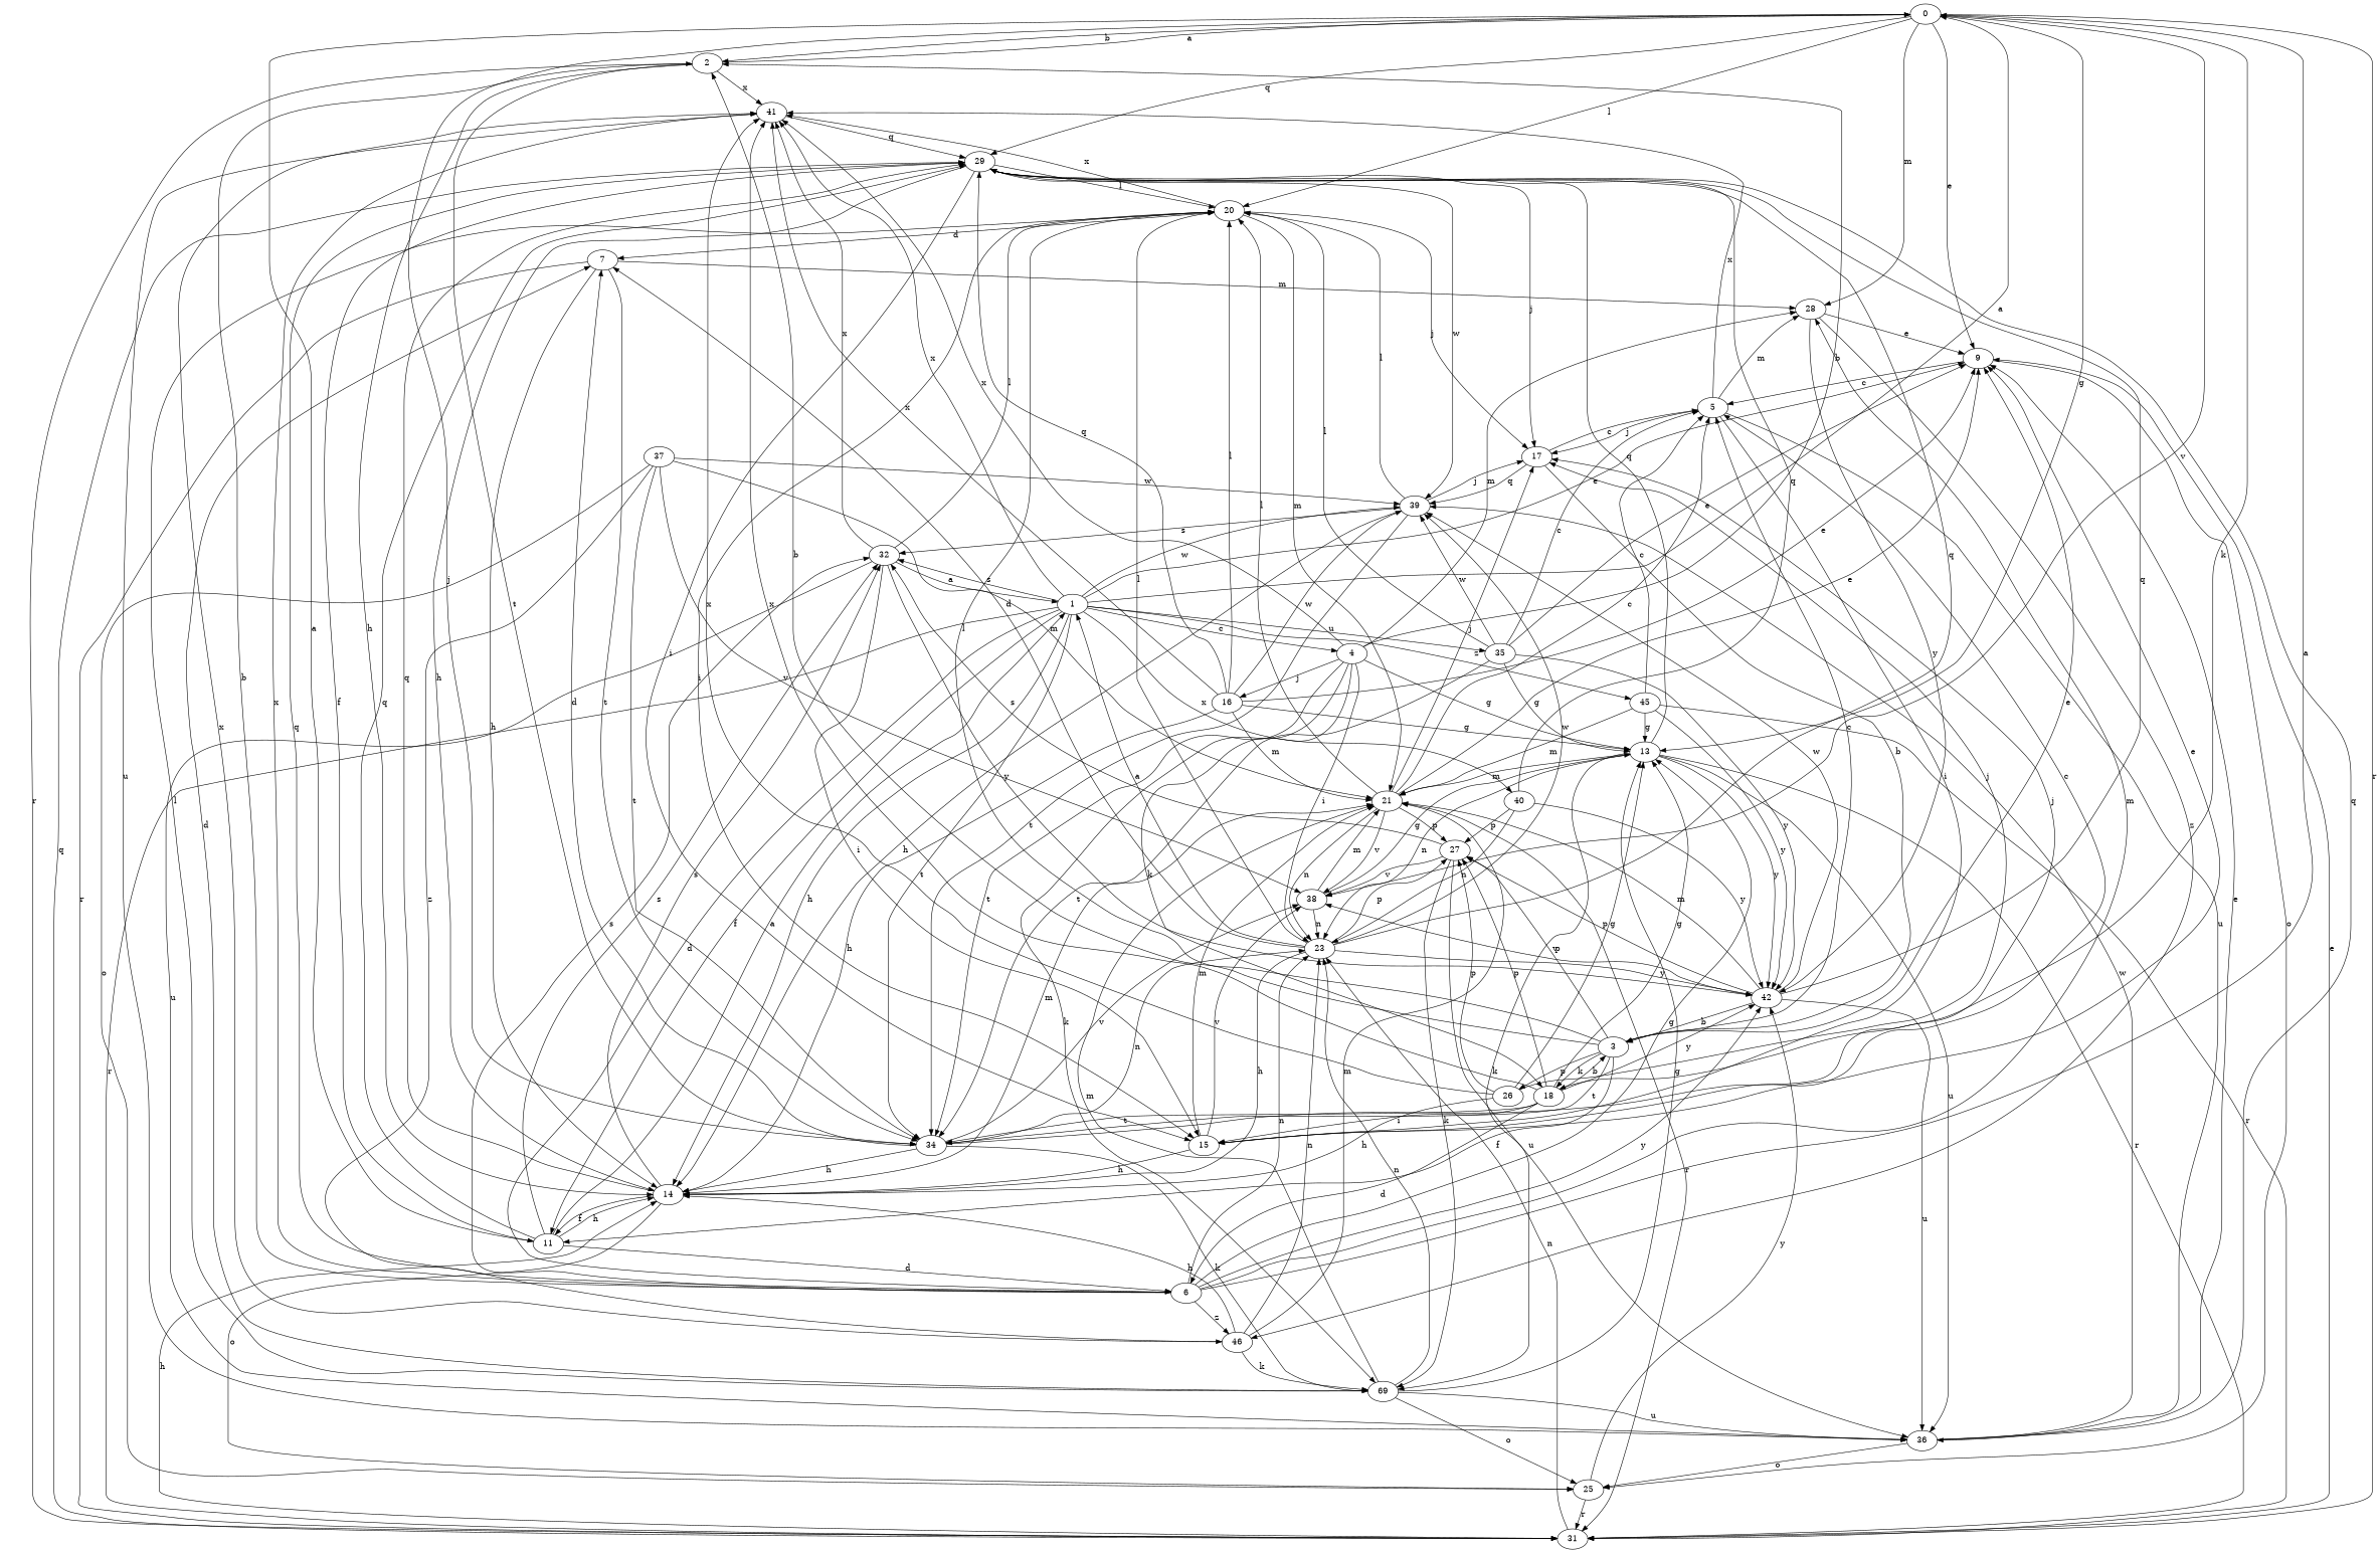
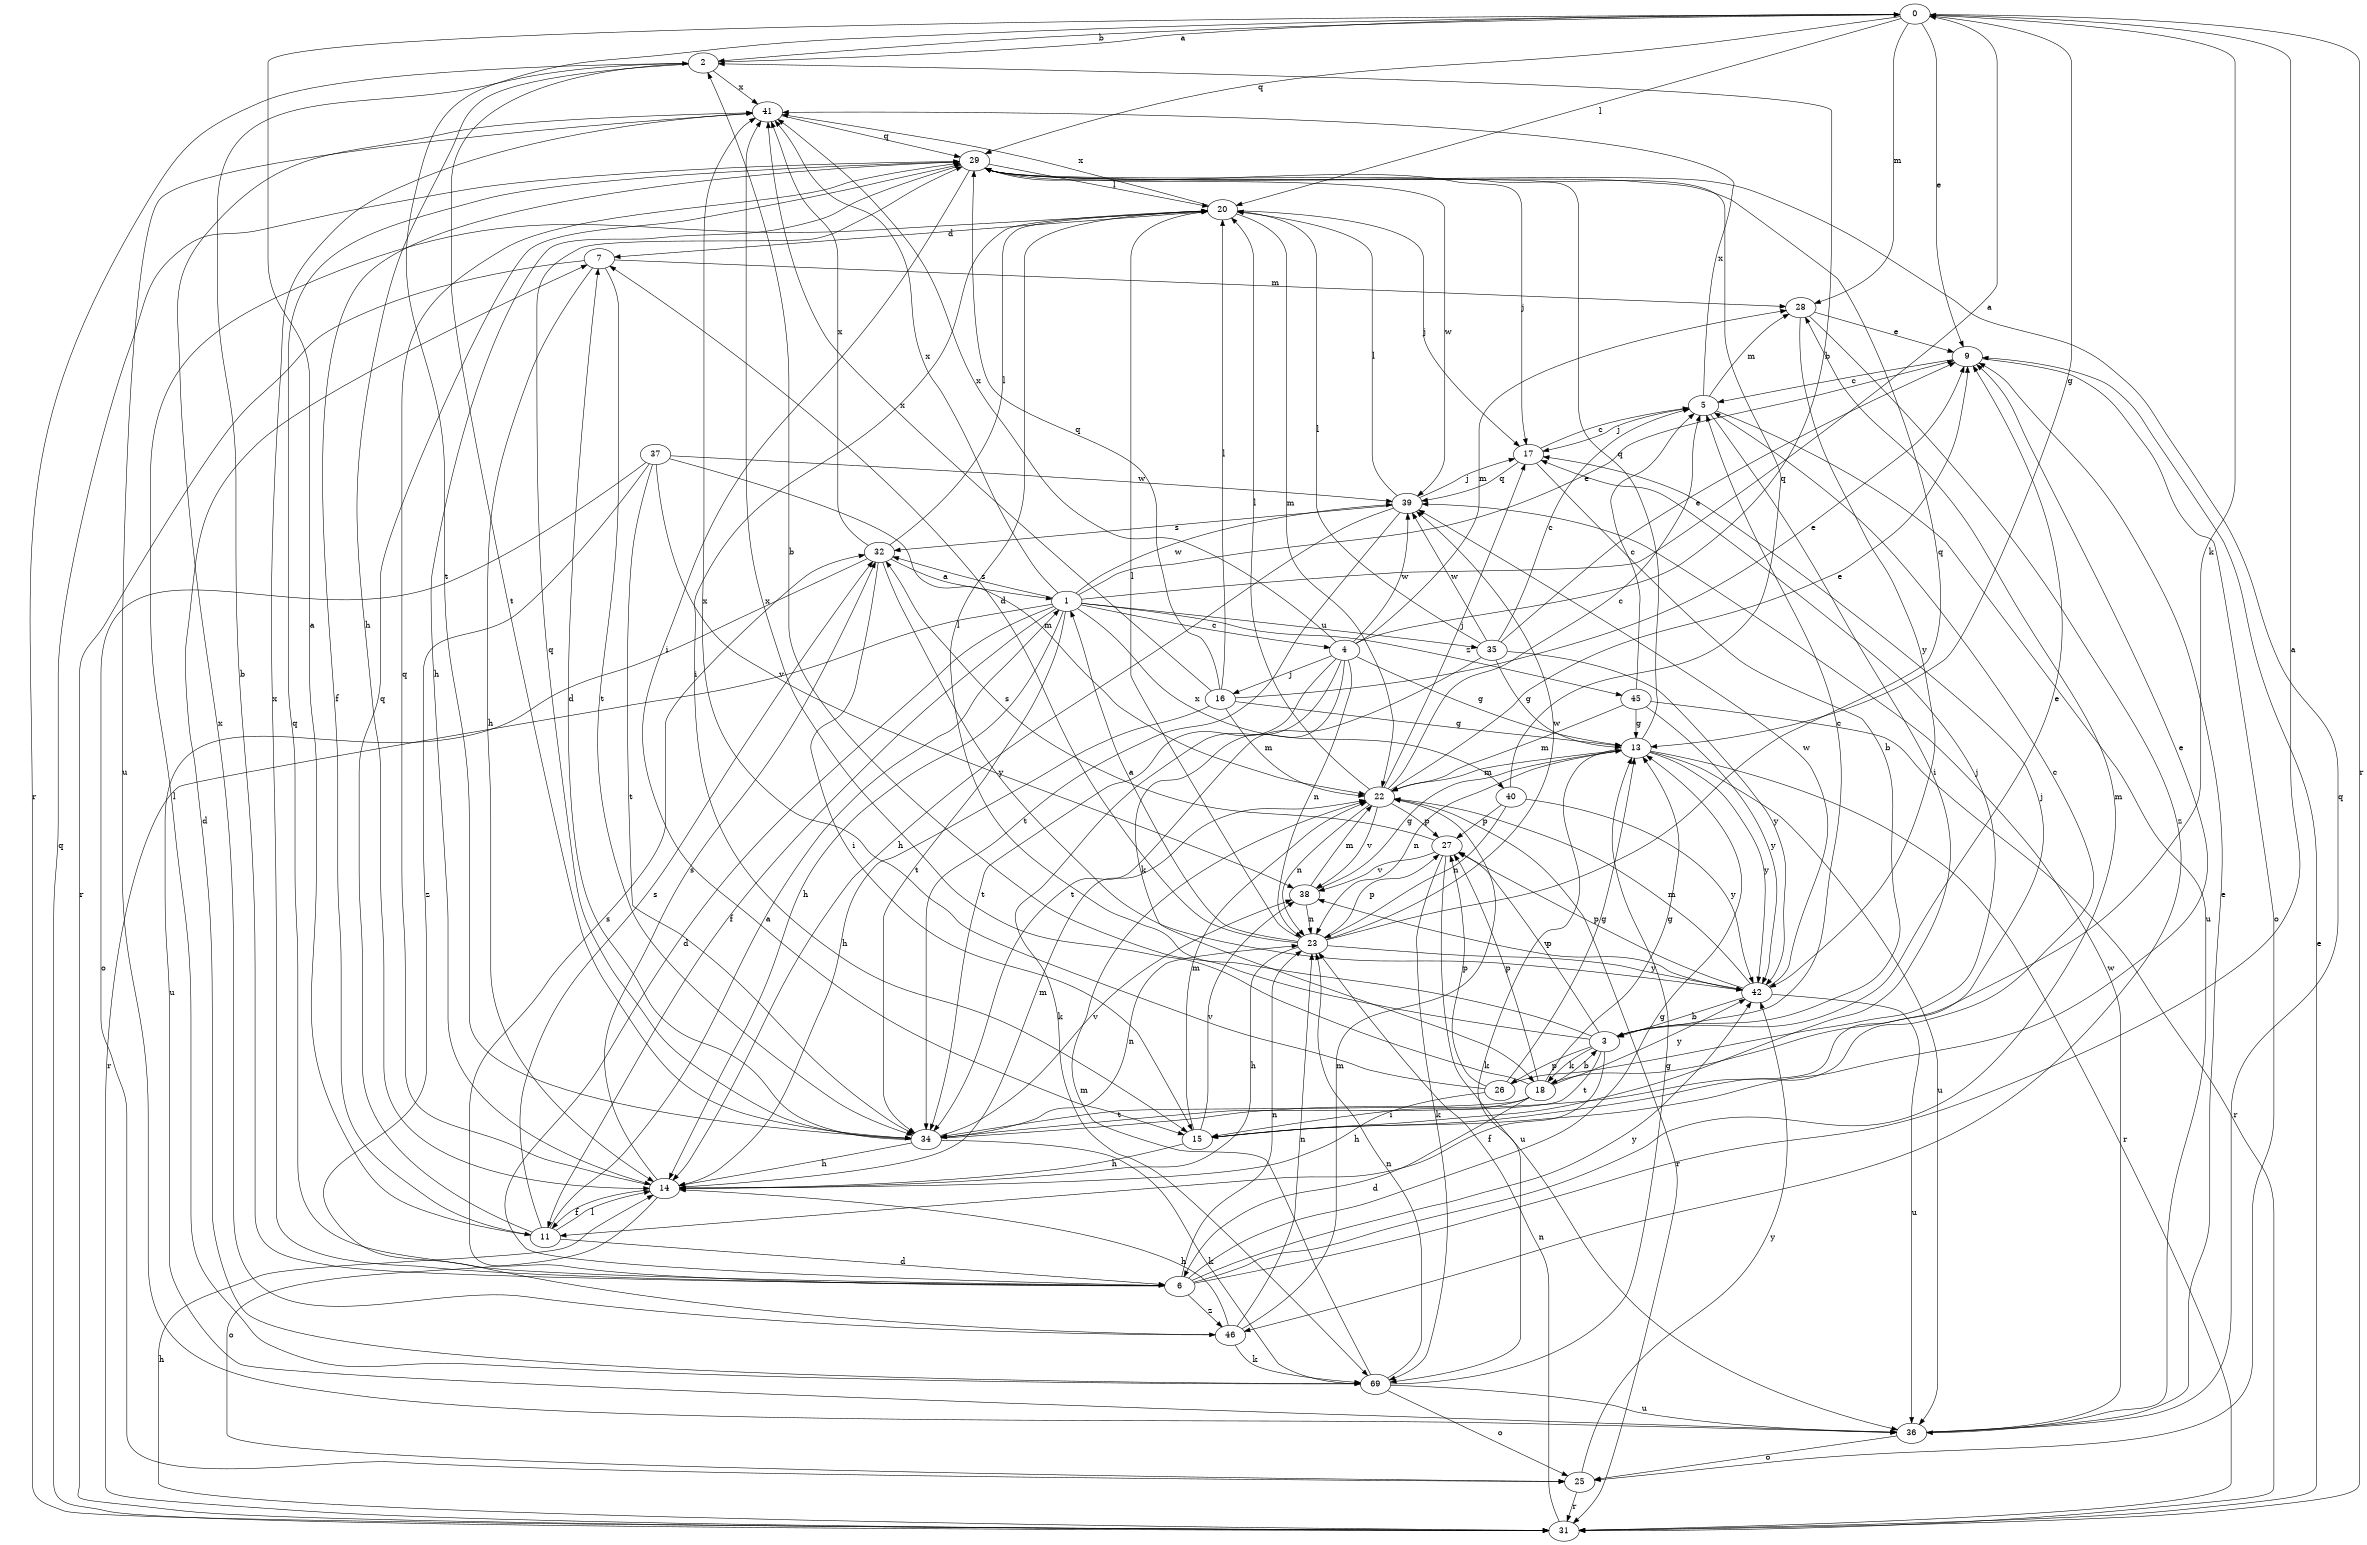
  strict digraph {
    0
    2
    9
    13
    18
    20
    n7 [label=28]
    29
    31
    34
    38
    14
    41
    5
    25
    n16 [label=69]
    23
    36
    42
-   22 [label=21]
+   22
    6
    3
    27
    15
    17
    7
    46
    11
    39
    37
    1
    4
    32
    35
    40
    45
    16
    26
    0 -> 2 [label=b]
    0 -> 9 [label=e]
    0 -> 13 [label=g]
    0 -> 18 [label=k]
    0 -> 20 [label=l]
    0 -> n7 [label=m]
    0 -> 29 [label=q]
    0 -> 31 [label=r]
-   0 -> 34 [label=j]
-   0 -> 38 [label=v]
+   0 -> 34 [label=t]
    2 -> 0 [label=a]
    2 -> 31 [label=r]
    2 -> 34 [label=t]
    2 -> 14 [label=h]
    2 -> 41 [label=x]
    9 -> 5 [label=c]
    9 -> 25 [label=o]
    13 -> 29 [label=q]
    13 -> 31 [label=r]
    13 -> n16 [label=k]
    13 -> 23 [label=n]
    13 -> 36 [label=u]
    13 -> 42 [label=y]
    13 -> 22 [label=m]
    18 -> 13 [label=g]
    18 -> 34 [label=t]
    18 -> 41 [label=x]
    18 -> 42 [label=y]
    18 -> 6 [label=d]
    18 -> 3 [label=b]
    18 -> 27 [label=p]
    18 -> 15 [label=i]
    20 -> 41 [label=x]
    20 -> 22 [label=m]
    20 -> 15 [label=i]
    20 -> 17 [label=j]
    20 -> 7 [label=d]
    n7 -> 9 [label=e]
    n7 -> 42 [label=y]
    n7 -> 46 [label=z]
    29 -> 20 [label=l]
    29 -> 14 [label=h]
    29 -> 15 [label=i]
    29 -> 17 [label=j]
    29 -> 11 [label=f]
    29 -> 39 [label=w]
    31 -> 9 [label=e]
    31 -> 29 [label=q]
    31 -> 14 [label=h]
    31 -> 23 [label=n]
    34 -> 38 [label=v]
    34 -> 14 [label=h]
    34 -> n16 [label=k]
    34 -> 23 [label=n]
    34 -> 17 [label=j]
    34 -> 7 [label=d]
    38 -> 13 [label=g]
    38 -> 23 [label=n]
    38 -> 22 [label=m]
    14 -> 29 [label=q]
    14 -> 25 [label=o]
    14 -> 22 [label=m]
    14 -> 11 [label=f]
    14 -> 32 [label=s]
    41 -> 29 [label=q]
    41 -> 36 [label=u]
    5 -> n7 [label=m]
    5 -> 41 [label=x]
    5 -> 36 [label=u]
    5 -> 15 [label=i]
    5 -> 17 [label=j]
    25 -> 31 [label=r]
    25 -> 42 [label=y]
    n16 -> 13 [label=g]
    n16 -> 20 [label=l]
    n16 -> 25 [label=o]
    n16 -> 23 [label=n]
    n16 -> 36 [label=u]
    n16 -> 22 [label=m]
    n16 -> 7 [label=d]
    23 -> 20 [label=l]
    23 -> 29 [label=q]
    23 -> 14 [label=h]
    23 -> 42 [label=y]
    23 -> 27 [label=p]
    23 -> 7 [label=d]
    23 -> 39 [label=w]
    23 -> 1 [label=a]
    36 -> 9 [label=e]
    36 -> 29 [label=q]
    36 -> 25 [label=o]
    36 -> 39 [label=w]
-   42 -> 29 [label=q]
+   34 -> 29 [label=q]
    42 -> 38 [label=v]
    42 -> 36 [label=u]
    42 -> 22 [label=m]
    42 -> 3 [label=b]
    42 -> 27 [label=p]
    42 -> 39 [label=w]
    22 -> 9 [label=e]
    22 -> 20 [label=l]
    22 -> 31 [label=r]
    22 -> 38 [label=v]
    22 -> 5 [label=c]
    22 -> 23 [label=n]
    22 -> 27 [label=p]
    22 -> 17 [label=j]
    6 -> 0 [label=a]
    6 -> 2 [label=b]
    6 -> 13 [label=g]
    6 -> n7 [label=m]
    6 -> 29 [label=q]
    6 -> 41 [label=x]
    6 -> 23 [label=n]
    6 -> 42 [label=y]
    6 -> 46 [label=z]
    6 -> 32 [label=s]
    3 -> 2 [label=b]
    3 -> 9 [label=e]
    3 -> 18 [label=k]
    3 -> 20 [label=l]
    3 -> 34 [label=t]
    3 -> 5 [label=c]
    3 -> 27 [label=p]
    3 -> 11 [label=f]
    3 -> 26 [label=p]
    27 -> 38 [label=v]
    27 -> n16 [label=k]
    27 -> 36 [label=u]
    27 -> 32 [label=s]
    15 -> 9 [label=e]
    15 -> 38 [label=v]
    15 -> 14 [label=h]
    15 -> 5 [label=c]
    15 -> 22 [label=m]
    17 -> 5 [label=c]
    17 -> 3 [label=b]
    17 -> 39 [label=q]
    7 -> n7 [label=m]
    7 -> 31 [label=r]
    7 -> 34 [label=t]
    7 -> 14 [label=h]
    46 -> 14 [label=h]
    46 -> 41 [label=x]
    46 -> n16 [label=k]
    46 -> 23 [label=n]
    46 -> 22 [label=m]
    11 -> 0 [label=a]
    11 -> 29 [label=q]
-   11 -> 14 [label=h]
+   11 -> 14 [label=l]
    11 -> 6 [label=d]
    11 -> 1 [label=a]
    11 -> 32 [label=s]
    39 -> 20 [label=l]
    39 -> 34 [label=t]
    39 -> 14 [label=h]
    39 -> 17 [label=j]
    39 -> 32 [label=s]
    37 -> 34 [label=t]
    37 -> 38 [label=v]
    37 -> 25 [label=o]
    37 -> 22 [label=m]
    37 -> 46 [label=z]
    37 -> 39 [label=w]
    1 -> 0 [label=a]
    1 -> 9 [label=e]
    1 -> 31 [label=r]
    1 -> 34 [label=t]
    1 -> 14 [label=h]
    1 -> 41 [label=x]
    1 -> 6 [label=d]
    1 -> 11 [label=f]
    1 -> 39 [label=w]
    1 -> 4 [label=c]
    1 -> 32 [label=s]
    1 -> 35 [label=u]
    1 -> 40 [label=x]
    1 -> 45 [label=z]
    4 -> 2 [label=b]
    4 -> 13 [label=g]
    4 -> 18 [label=k]
    4 -> n7 [label=m]
    4 -> 34 [label=t]
    4 -> 41 [label=x]
    4 -> n16 [label=k]
-   4 -> 23 [label=i]
-   16 -> 39 [label=w]
+   4 -> 23 [label=n]
+   4 -> 39 [label=w]
    4 -> 16 [label=j]
    32 -> 20 [label=l]
    32 -> 41 [label=x]
    32 -> 36 [label=u]
    32 -> 42 [label=y]
    32 -> 15 [label=i]
    32 -> 1 [label=a]
    35 -> 9 [label=e]
    35 -> 13 [label=g]
    35 -> 20 [label=l]
    35 -> 34 [label=t]
    35 -> 5 [label=c]
    35 -> 42 [label=y]
    35 -> 39 [label=w]
    40 -> 29 [label=q]
    40 -> 23 [label=n]
    40 -> 42 [label=y]
    40 -> 27 [label=p]
    45 -> 13 [label=g]
    45 -> 31 [label=r]
    45 -> 5 [label=c]
    45 -> 42 [label=y]
    45 -> 22 [label=m]
    16 -> 9 [label=e]
    16 -> 13 [label=g]
    16 -> 20 [label=l]
    16 -> 29 [label=q]
    16 -> 14 [label=h]
    16 -> 41 [label=x]
    16 -> 22 [label=m]
    26 -> 13 [label=g]
    26 -> 14 [label=h]
    26 -> 41 [label=x]
    26 -> 27 [label=p]
    26 -> 17 [label=j]
  }
